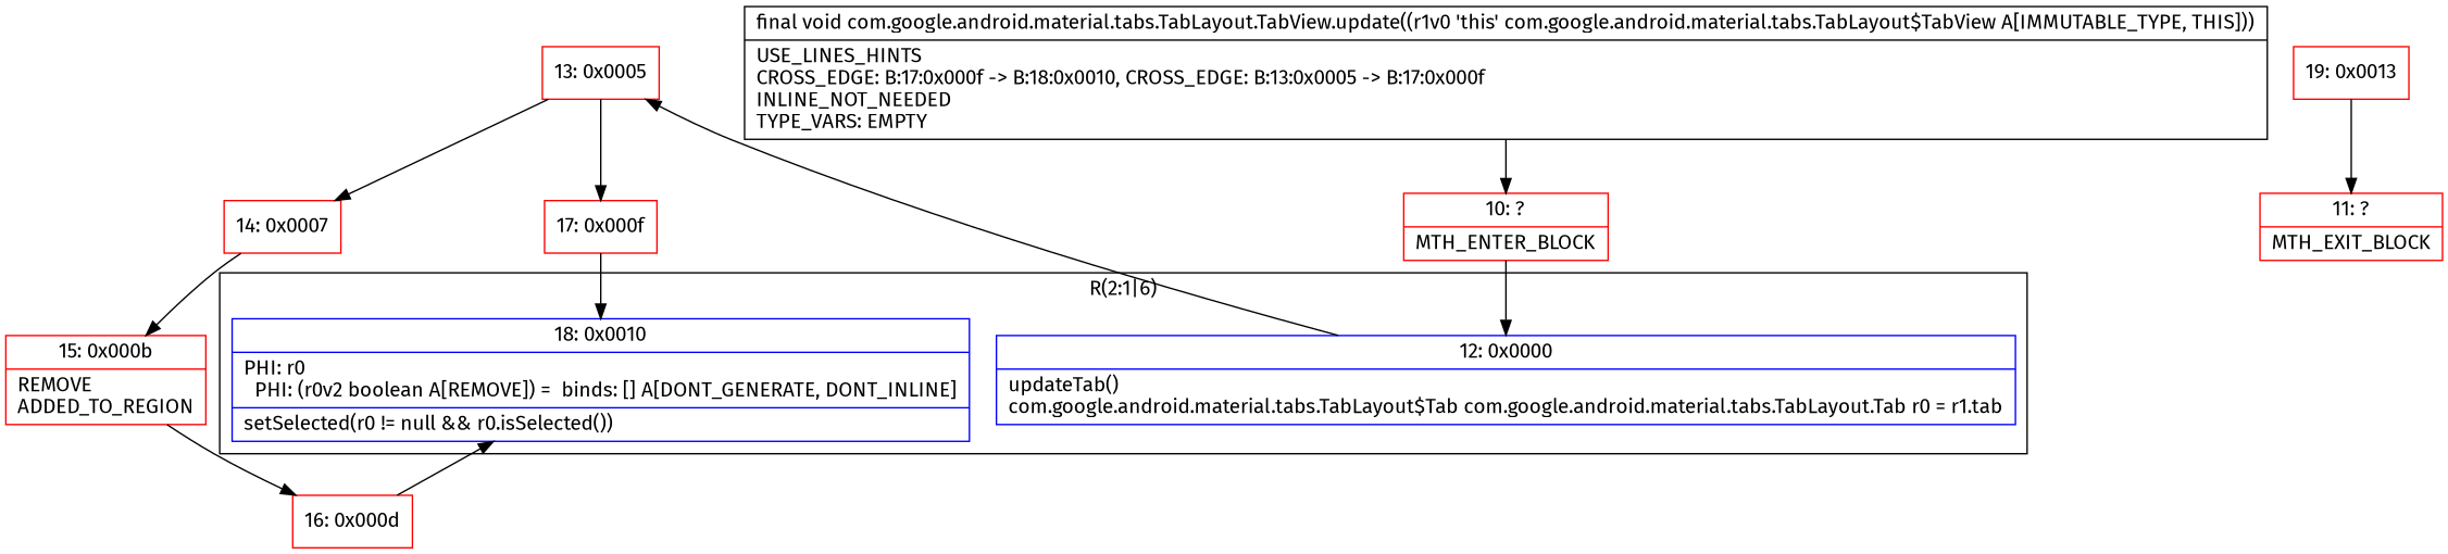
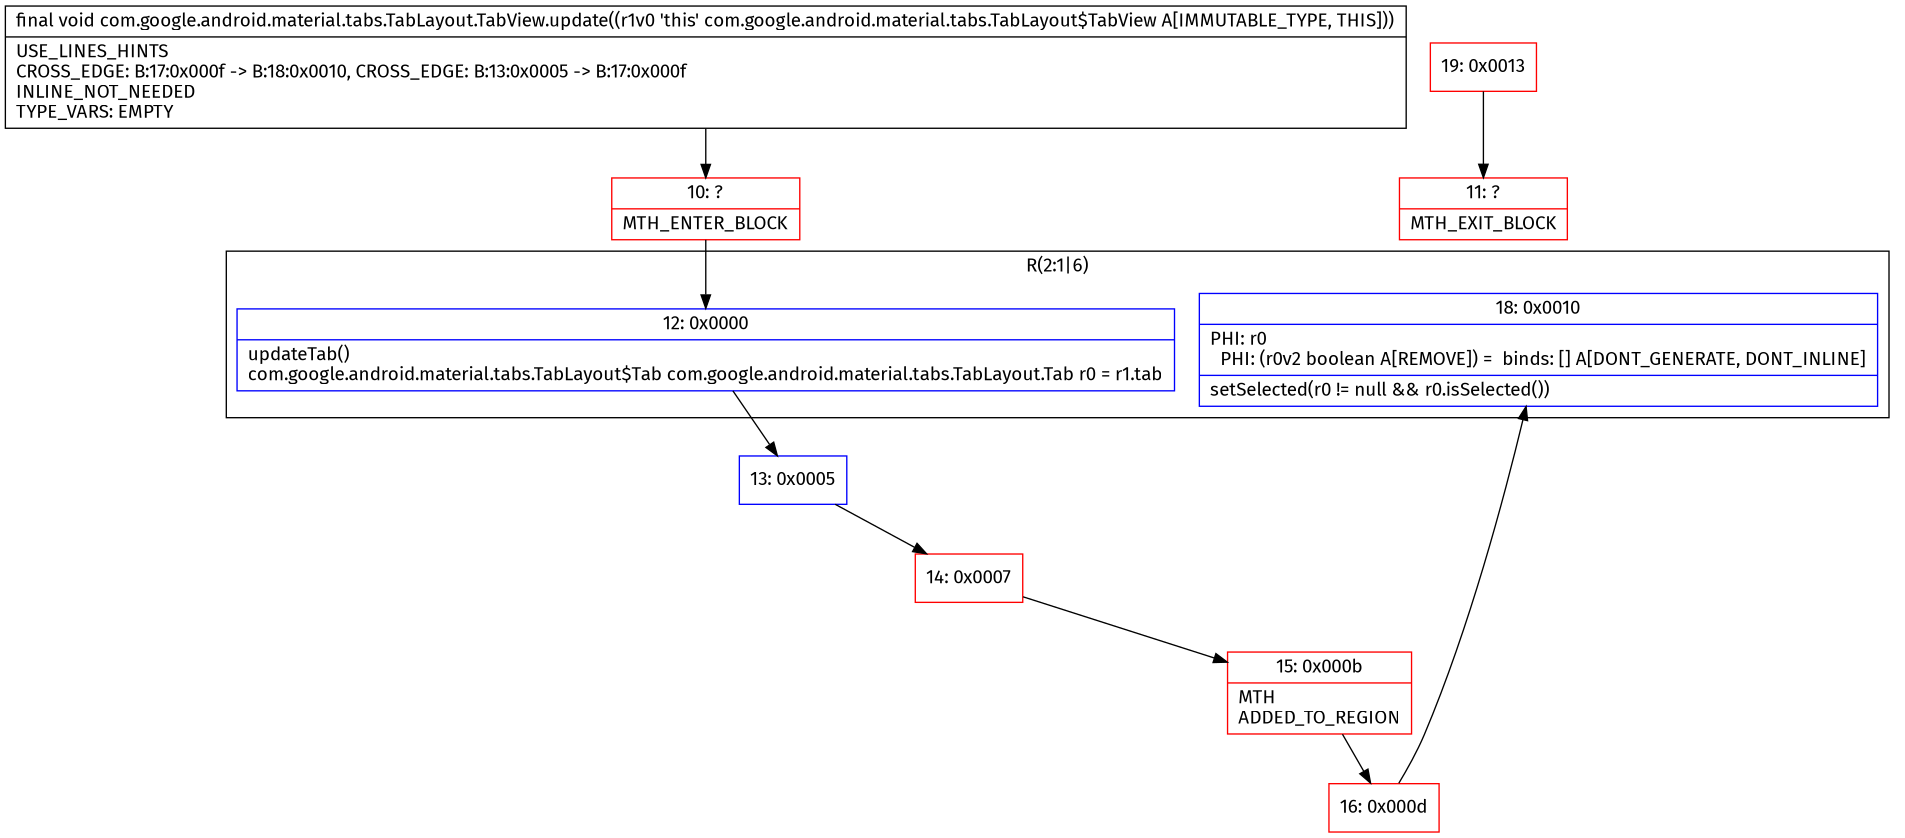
  digraph {
    fontname="Fira Sans"
    node [color=red fontname="Fira Sans" shape=record]
    edge [fontname="Fira Sans"]
    n1 [color=blue label="{12\:\ 0x0000|updateTab()\lcom.google.android.material.tabs.TabLayout$Tab com.google.android.material.tabs.TabLayout.Tab r0 = r1.tab\l}"]
    n2 [color=blue label="{18\:\ 0x0010|PHI: r0 \l  PHI: (r0v2 boolean A[REMOVE]) =  binds: [] A[DONT_GENERATE, DONT_INLINE]\l|setSelected(r0 != null && r0.isSelected())\l}"]
-   n3 [label="{13\:\ 0x0005}"]
+   n3 [color=blue label="{13\:\ 0x0005}"]
    n4 [label="{14\:\ 0x0007}"]
-   n5 [label="{17\:\ 0x000f}"]
    n6 [label="{19\:\ 0x0013}"]
    n7 [label="{11\:\ ?|MTH_EXIT_BLOCK\l}"]
    n8 [label="{10\:\ ?|MTH_ENTER_BLOCK\l}"]
-   n9 [label="{15\:\ 0x000b|REMOVE\lADDED_TO_REGION\l}"]
+   n9 [label="{15\:\ 0x000b|MTH\lADDED_TO_REGION\l}"]
    n10 [label="{16\:\ 0x000d}"]
    n11 [label="{final void com.google.android.material.tabs.TabLayout.TabView.update((r1v0 'this' com.google.android.material.tabs.TabLayout$TabView A[IMMUTABLE_TYPE, THIS]))  | USE_LINES_HINTS\lCROSS_EDGE: B:17:0x000f \-\> B:18:0x0010, CROSS_EDGE: B:13:0x0005 \-\> B:17:0x000f\lINLINE_NOT_NEEDED\lTYPE_VARS: EMPTY\l}" color=""]
    subgraph cluster_1 {
      label="R(2:1|6)"
      n1
      n2
    }
    n1 -> n3
    n3 -> n4
-   n3 -> n5
    n4 -> n9
-   n5 -> n2
    n6 -> n7
    n8 -> n1
    n9 -> n10
    n10 -> n2
    n11 -> n8
  }
